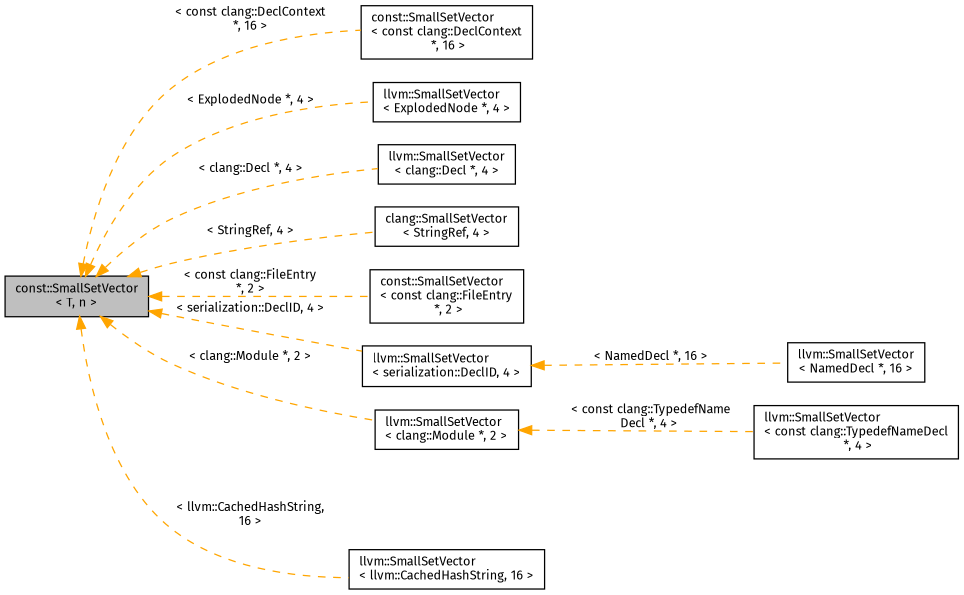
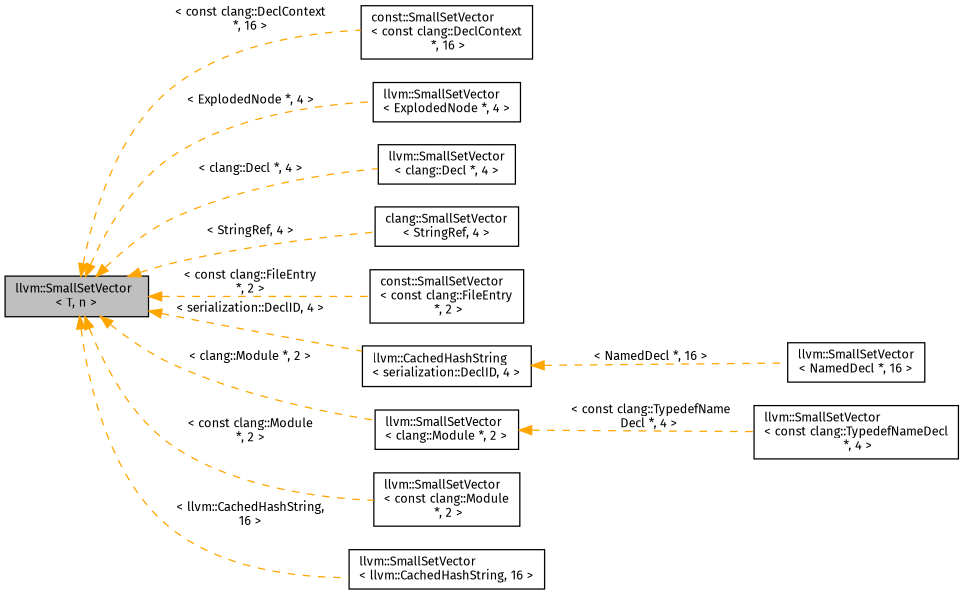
  digraph {
    fontname="Fira Sans"
    rankdir=LR
    node [color=black fontname="Fira Sans" fontsize=10 shape=record]
    edge [color=orange dir=back fontname="Fira Sans" fontsize=10 labelfontname=Helvetica labelfontsize=10 style=dashed]
-   n1 [fillcolor=grey75 fontcolor=black height=0.2 label="const::SmallSetVector\l\< T, n \>" style=filled width=0.4]
+   n1 [fillcolor=grey75 fontcolor=black height=0.2 label="llvm::SmallSetVector\l\< T, n \>" style=filled width=0.4]
    n2 [height=0.2 label="const::SmallSetVector\l\< const clang::DeclContext\l *, 16 \>" width=0.4]
    n3 [height=0.2 label="llvm::SmallSetVector\l\< ExplodedNode *, 4 \>" width=0.4]
    n4 [height=0.2 label="llvm::SmallSetVector\l\< clang::Decl *, 4 \>" width=0.4]
    n5 [height=0.2 label="clang::SmallSetVector\l\< StringRef, 4 \>" width=0.4]
    n6 [height=0.2 label="const::SmallSetVector\l\< const clang::FileEntry\l *, 2 \>" width=0.4]
-   n7 [height=0.2 label="llvm::SmallSetVector\l\< serialization::DeclID, 4 \>" width=0.4]
+   n7 [height=0.2 label="llvm::CachedHashString\l\< serialization::DeclID, 4 \>" width=0.4]
    n8 [height=0.2 label="llvm::SmallSetVector\l\< clang::Module *, 2 \>" width=0.4]
+   n9 [height=0.2 label="llvm::SmallSetVector\l\< const clang::Module\l *, 2 \>" width=0.4]
    n10 [height=0.2 label="llvm::SmallSetVector\l\< llvm::CachedHashString, 16 \>" width=0.4]
    n11 [height=0.2 label="llvm::SmallSetVector\l\< NamedDecl *, 16 \>" width=0.4]
    n12 [height=0.2 label="llvm::SmallSetVector\l\< const clang::TypedefNameDecl\l *, 4 \>" width=0.4]
    n1 -> n2 [label=" \< const clang::DeclContext\l *, 16 \>"]
    n1 -> n3 [label=" \< ExplodedNode *, 4 \>"]
    n1 -> n4 [label=" \< clang::Decl *, 4 \>"]
    n1 -> n5 [label=" \< StringRef, 4 \>"]
    n1 -> n6 [label=" \< const clang::FileEntry\l *, 2 \>"]
    n1 -> n7 [label=" \< serialization::DeclID, 4 \>"]
    n1 -> n8 [label=" \< clang::Module *, 2 \>"]
+   n1 -> n9 [label=" \< const clang::Module\l *, 2 \>"]
    n1 -> n10 [label=" \< llvm::CachedHashString,\l 16 \>"]
    n7 -> n11 [label=" \< NamedDecl *, 16 \>"]
    n8 -> n12 [label=" \< const clang::TypedefName\lDecl *, 4 \>"]
  }
